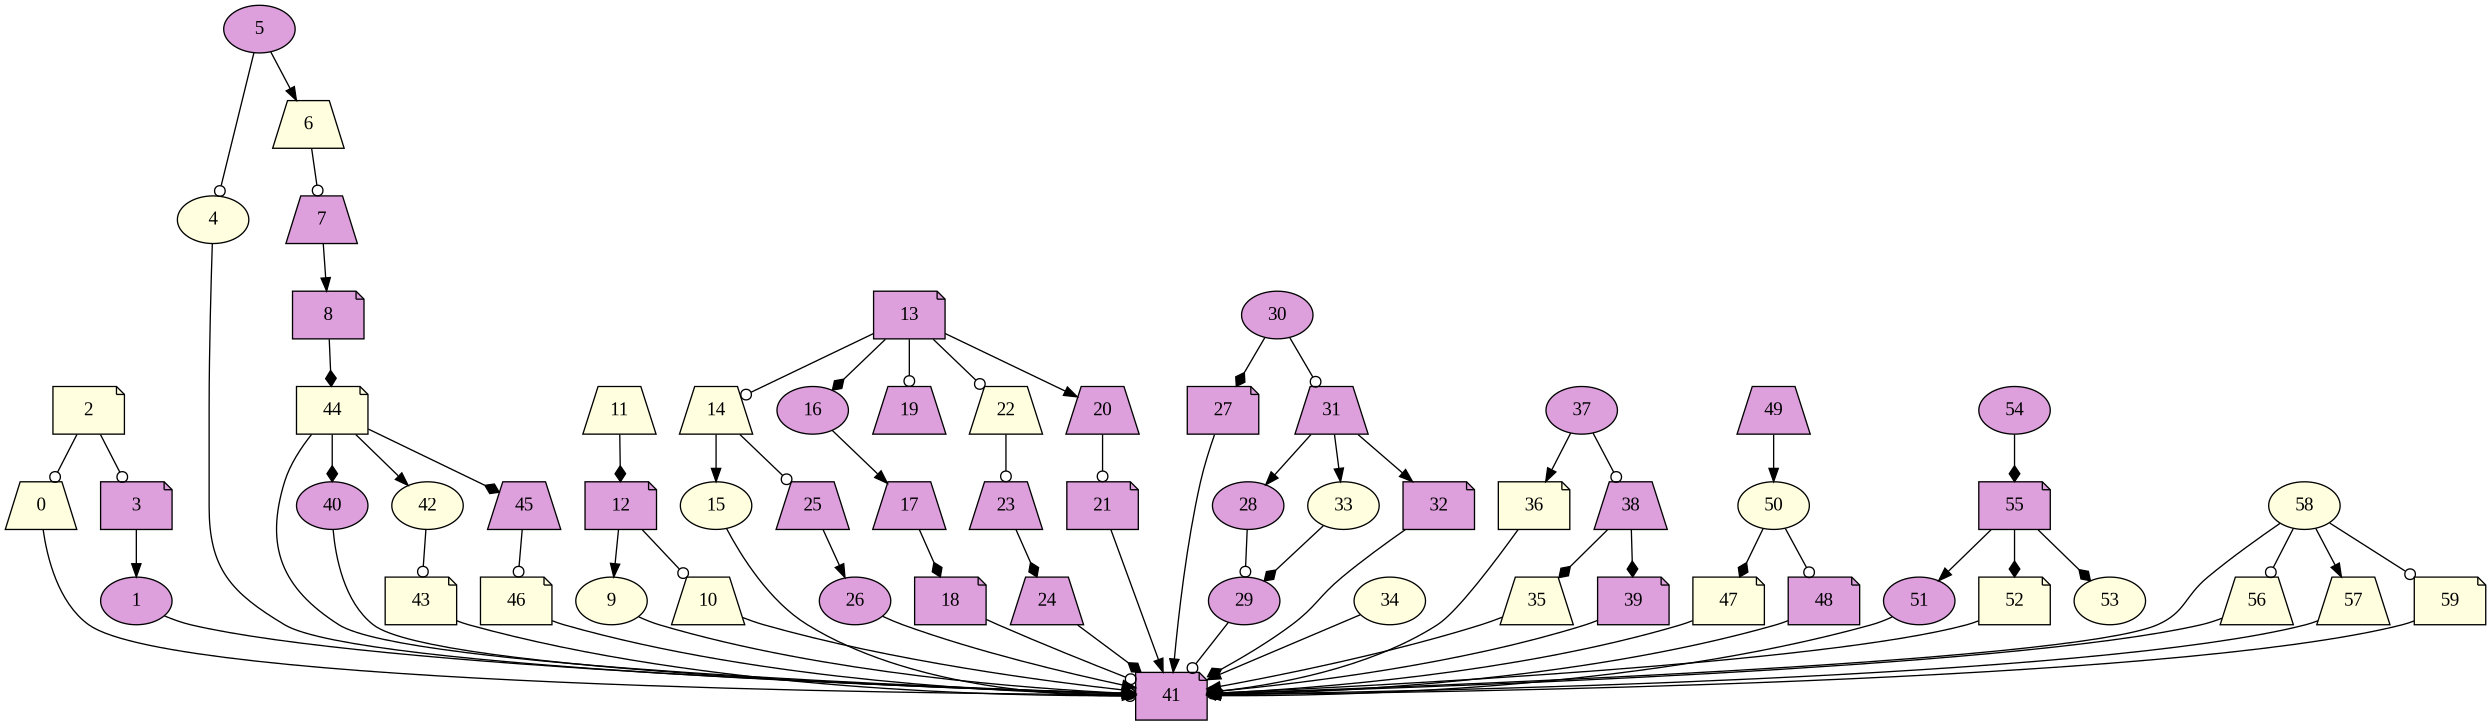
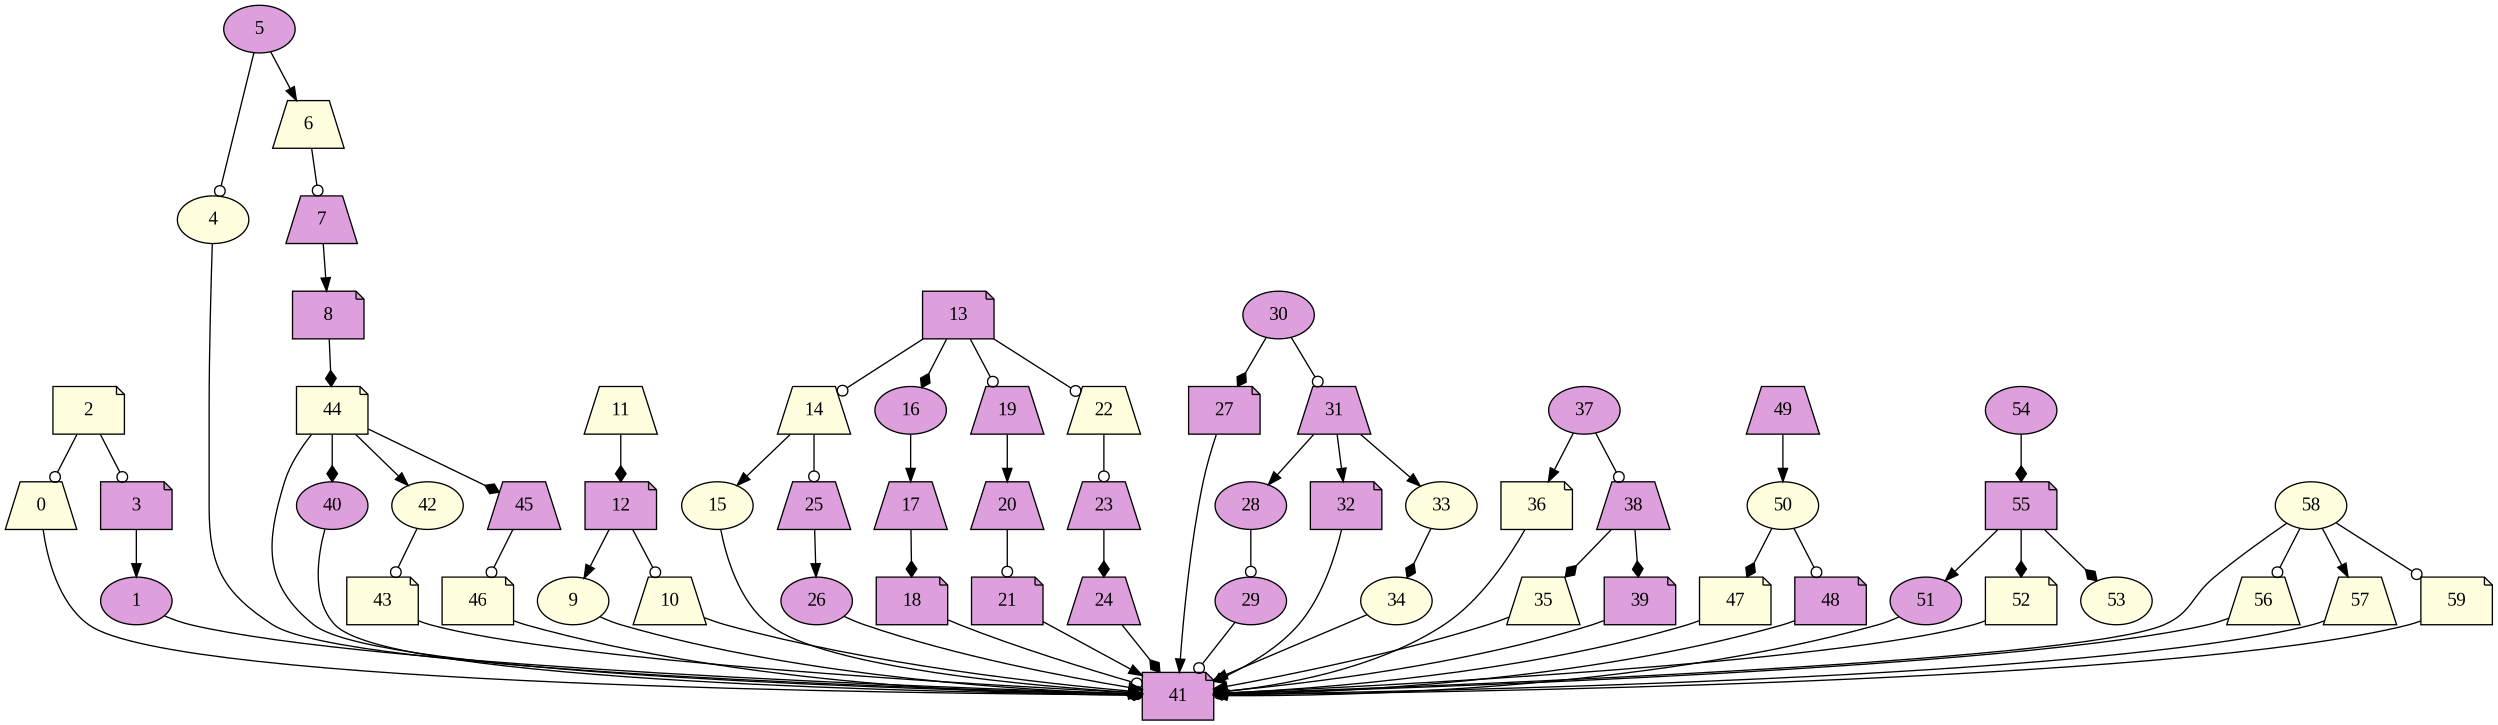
  strict digraph {
    fontname="Liberation Serif"
    node [exec=157 fillcolor=plum fontname="Liberation Serif" shape=trapezium style=filled]
    edge [arrowhead=normal comm=9 fontname="Liberation Serif"]
    0 [exec=161 fillcolor=lightyellow]
    41 [exec=160 shape=note]
    1 [shape=ellipse]
    2 [exec=67 fillcolor=lightyellow shape=note]
    3 [exec=111 shape=note]
    4 [exec=192 fillcolor=lightyellow shape=ellipse]
    5 [exec=84 shape=ellipse]
    6 [exec=124 fillcolor=lightyellow]
    7
    8 [exec=86 shape=note]
    44 [exec=156 fillcolor=lightyellow shape=note]
    40 [exec=85 shape=ellipse]
    42 [exec=190 fillcolor=lightyellow shape=ellipse]
    45 [exec=141]
    9 [exec=70 fillcolor=lightyellow shape=ellipse]
    10 [exec=197 fillcolor=lightyellow]
    11 [exec=126 fillcolor=lightyellow]
    12 [exec=184 shape=note]
    13 [exec=92 shape=note]
    14 [exec=137 fillcolor=lightyellow]
    16 [exec=175 shape=ellipse]
    19 [exec=69]
    22 [exec=130 fillcolor=lightyellow]
    15 [exec=88 fillcolor=lightyellow shape=ellipse]
    25 [exec=177]
    17
    20 [exec=192]
    23 [exec=137]
    26 [exec=198 shape=ellipse]
    18 [exec=60 shape=note]
    21 [exec=196 shape=note]
    24 [exec=139]
    27 [exec=66 shape=note]
    28 [exec=65 shape=ellipse]
    29 [exec=129 shape=ellipse]
    30 [exec=197 shape=ellipse]
    31 [exec=164]
    32 [exec=122 shape=note]
    33 [exec=148 fillcolor=lightyellow shape=ellipse]
    34 [exec=138 fillcolor=lightyellow shape=ellipse]
    35 [exec=123 fillcolor=lightyellow]
    36 [exec=83 fillcolor=lightyellow shape=note]
    37 [exec=113 shape=ellipse]
    38 [exec=151]
    39 [exec=150 shape=note]
    43 [exec=121 fillcolor=lightyellow shape=note]
    46 [exec=147 fillcolor=lightyellow shape=note]
    47 [exec=53 fillcolor=lightyellow shape=note]
    48 [exec=174 shape=note]
    49 [exec=200]
    50 [exec=96 fillcolor=lightyellow shape=ellipse]
    51 [exec=194 shape=ellipse]
    52 [exec=131 fillcolor=lightyellow shape=note]
    53 [exec=82 fillcolor=lightyellow shape=ellipse]
    54 [exec=181 shape=ellipse]
    55 [exec=63 shape=note]
    56 [exec=162 fillcolor=lightyellow]
    57 [exec=91 fillcolor=lightyellow]
    58 [exec=78 fillcolor=lightyellow shape=ellipse]
    59 [exec=137 fillcolor=lightyellow shape=note]
    0 -> 41 [arrowhead=diamond comm=12]
    1 -> 41 [comm=8]
    2 -> 0 [arrowhead=odot comm=20]
    2 -> 3 [arrowhead=odot comm=12]
    3 -> 1 [comm=11]
    4 -> 41 [arrowhead=odot comm=15]
    5 -> 4 [arrowhead=odot comm=20]
    5 -> 6 [comm=11]
    6 -> 7 [arrowhead=odot comm=5]
    7 -> 8 [comm=20]
    8 -> 44 [arrowhead=diamond comm=16]
    44 -> 41 [arrowhead=diamond comm=5]
    44 -> 40 [arrowhead=diamond]
    44 -> 42 [comm=19]
    44 -> 45 [arrowhead=diamond]
    40 -> 41 [comm=16]
    42 -> 43 [arrowhead=odot comm=19]
    45 -> 46 [arrowhead=odot comm=10]
    9 -> 41 [arrowhead=odot comm=7]
    10 -> 41 [arrowhead=odot comm=8]
    11 -> 12 [arrowhead=diamond comm=17]
    12 -> 9 [comm=11]
    12 -> 10 [arrowhead=odot comm=20]
    13 -> 14 [arrowhead=odot comm=10]
    13 -> 16 [arrowhead=diamond comm=18]
    13 -> 19 [arrowhead=odot comm=15]
    13 -> 22 [arrowhead=odot comm=7]
    14 -> 15 [comm=17]
    14 -> 25 [arrowhead=odot comm=19]
    16 -> 17 [comm=7]
-   13 -> 20
+   19 -> 20
    22 -> 23 [arrowhead=odot comm=19]
    15 -> 41 [arrowhead=odot comm=17]
    25 -> 26 [comm=16]
    17 -> 18 [arrowhead=diamond comm=10]
    20 -> 21 [arrowhead=odot comm=5]
    23 -> 24 [arrowhead=diamond]
    26 -> 41
    18 -> 41 [arrowhead=odot comm=10]
    21 -> 41
    24 -> 41 [arrowhead=diamond comm=20]
    27 -> 41
    28 -> 29 [arrowhead=odot comm=5]
    29 -> 41 [arrowhead=odot comm=5]
    30 -> 27 [arrowhead=diamond]
    30 -> 31 [arrowhead=odot comm=8]
    31 -> 28 [comm=11]
    31 -> 32 [comm=18]
    31 -> 33 [comm=11]
    32 -> 41 [arrowhead=diamond comm=5]
-   33 -> 29 [arrowhead=diamond comm=13]
+   33 -> 34 [arrowhead=diamond comm=13]
    34 -> 41 [comm=11]
    35 -> 41 [comm=14]
    36 -> 41 [arrowhead=odot comm=12]
    37 -> 36 [comm=13]
    37 -> 38 [arrowhead=odot comm=15]
    38 -> 35 [arrowhead=diamond]
    38 -> 39 [arrowhead=diamond comm=18]
    39 -> 41 [arrowhead=diamond comm=6]
    43 -> 41 [comm=18]
    46 -> 41 [arrowhead=diamond comm=5]
    47 -> 41
    48 -> 41 [arrowhead=diamond comm=10]
    49 -> 50
    50 -> 47 [arrowhead=diamond comm=20]
    50 -> 48 [arrowhead=odot comm=8]
    51 -> 41 [comm=6]
    52 -> 41 [arrowhead=diamond comm=15]
    54 -> 55 [arrowhead=diamond comm=8]
    55 -> 51 [comm=6]
    55 -> 52 [arrowhead=diamond comm=12]
    55 -> 53 [arrowhead=diamond comm=11]
    56 -> 41 [comm=13]
    57 -> 41 [comm=6]
    58 -> 41 [arrowhead=odot comm=20]
    58 -> 56 [arrowhead=odot comm=19]
    58 -> 57 [comm=5]
    58 -> 59 [arrowhead=odot comm=8]
    59 -> 41 [arrowhead=diamond comm=7]
  }
